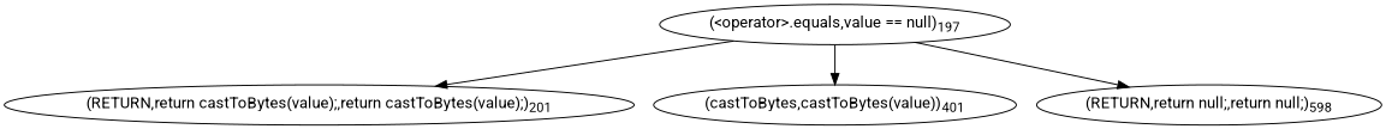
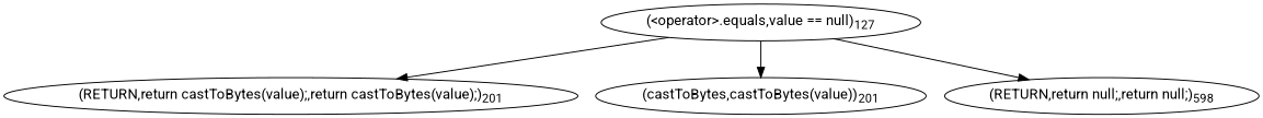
  digraph {
    fontname=Roboto
    node [fontname=Roboto]
    edge [fontname=Roboto]
    n1 [label=<(RETURN,return castToBytes(value);,return castToBytes(value);)<SUB>201</SUB>>]
-   n2 [label=<(&lt;operator&gt;.equals,value == null)<SUB>197</SUB>>]
-   n3 [label=<(castToBytes,castToBytes(value))<SUB>401</SUB>>]
+   n2 [label=<(&lt;operator&gt;.equals,value == null)<SUB>127</SUB>>]
+   n3 [label=<(castToBytes,castToBytes(value))<SUB>201</SUB>>]
    n4 [label=<(RETURN,return null;,return null;)<SUB>598</SUB>>]
    n2 -> n1
    n2 -> n3
    n2 -> n4
  }
